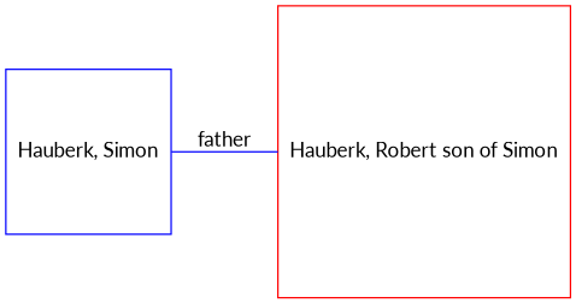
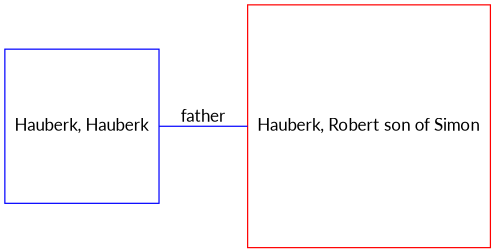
  digraph {
    rankdir=LR
    fontname=Lato
    node [regular=1 shape=box fontname=Lato]
-   n1 [color=blue label="Hauberk, Simon"]
+   n1 [color=blue label="Hauberk, Hauberk"]
    n2 [color=red label="Hauberk, Robert son of Simon"]
    n1 -> n2 [arrowsize=0.0 dir=none label=father color=blue fontname=Lato]
  }
